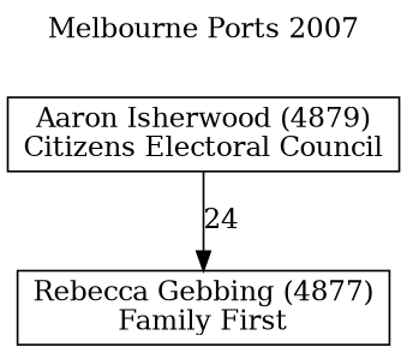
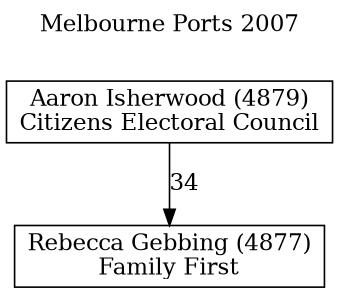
  digraph {
    label="Melbourne Ports 2007"
    labelloc=t
    mclimit=10
    node [shape=box]
    n1 [label="Rebecca Gebbing (4877)\nFamily First"]
    n2 [label="Aaron Isherwood (4879)\nCitizens Electoral Council"]
-   n2 -> n1 [label=24]
+   n2 -> n1 [label=34]
  }
